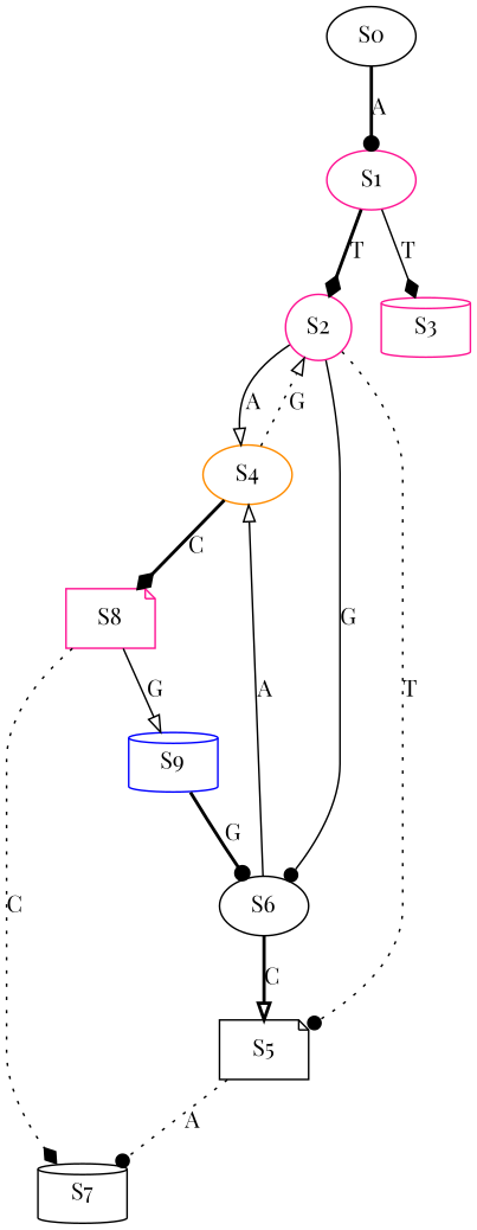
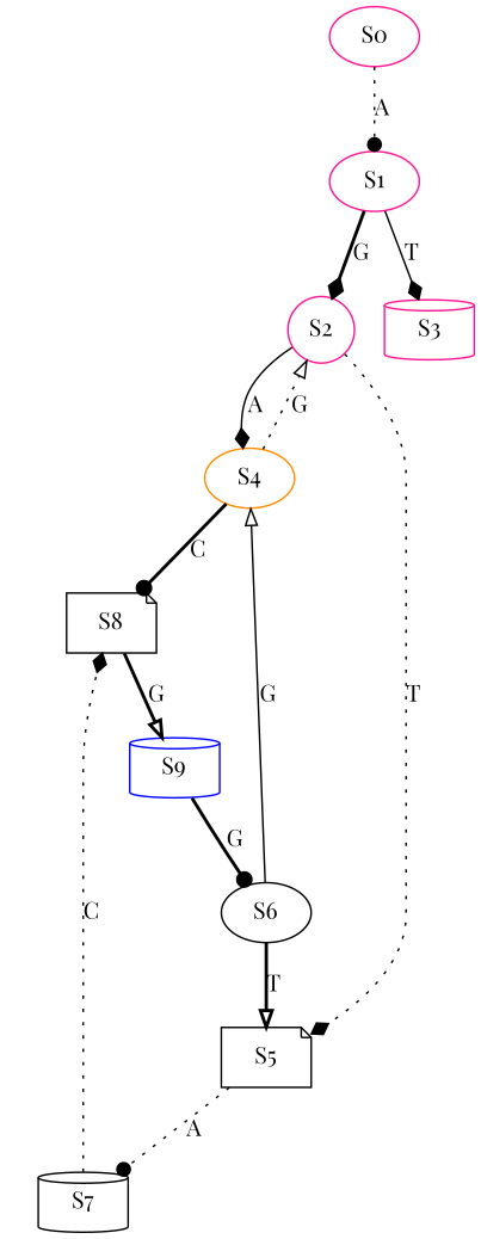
  strict digraph {
    fontname="Playfair Display"
    node [color=deeppink fontname="Playfair Display" shape=ellipse]
    edge [arrowhead=dot fontname="Playfair Display" style=solid]
    S1
-   S0 [color=black]
+   S0
    S2 [shape=circle]
    S3 [shape=cylinder]
    S4 [color=darkorange]
    S5 [color=black shape=note]
    S6 [color=black]
-   S8 [shape=note]
+   S8 [color=black shape=note]
    S7 [color=black shape=cylinder]
    S9 [color=blue shape=cylinder]
-   S1 -> S2 [arrowhead=diamond label=T style=bold]
+   S1 -> S2 [arrowhead=diamond label=G style=bold]
    S1 -> S3 [arrowhead=diamond label=T]
-   S0 -> S1 [label=A style=bold]
-   S2 -> S4 [arrowhead=onormal label=A]
-   S2 -> S5 [label=T style=dotted]
-   S2 -> S6 [label=G]
+   S0 -> S1 [label=A style=dotted]
+   S2 -> S4 [arrowhead=diamond label=A]
+   S2 -> S5 [arrowhead=diamond label=T style=dotted]
    S4 -> S2 [arrowhead=onormal label=G style=dotted]
-   S4 -> S8 [arrowhead=diamond label=C style=bold]
+   S4 -> S8 [label=C style=bold]
    S5 -> S7 [label=A style=dotted]
-   S6 -> S4 [arrowhead=onormal label=A]
-   S6 -> S5 [arrowhead=onormal label=C style=bold]
-   S8 -> S9 [arrowhead=onormal label=G]
-   S8 -> S7 [arrowhead=diamond label=C style=dotted]
+   S6 -> S4 [arrowhead=onormal label=G]
+   S6 -> S5 [arrowhead=onormal label=T style=bold]
+   S8 -> S9 [arrowhead=onormal label=G style=bold]
+   S7 -> S8 [arrowhead=diamond label=C style=dotted]
    S9 -> S6 [label=G style=bold]
  }
